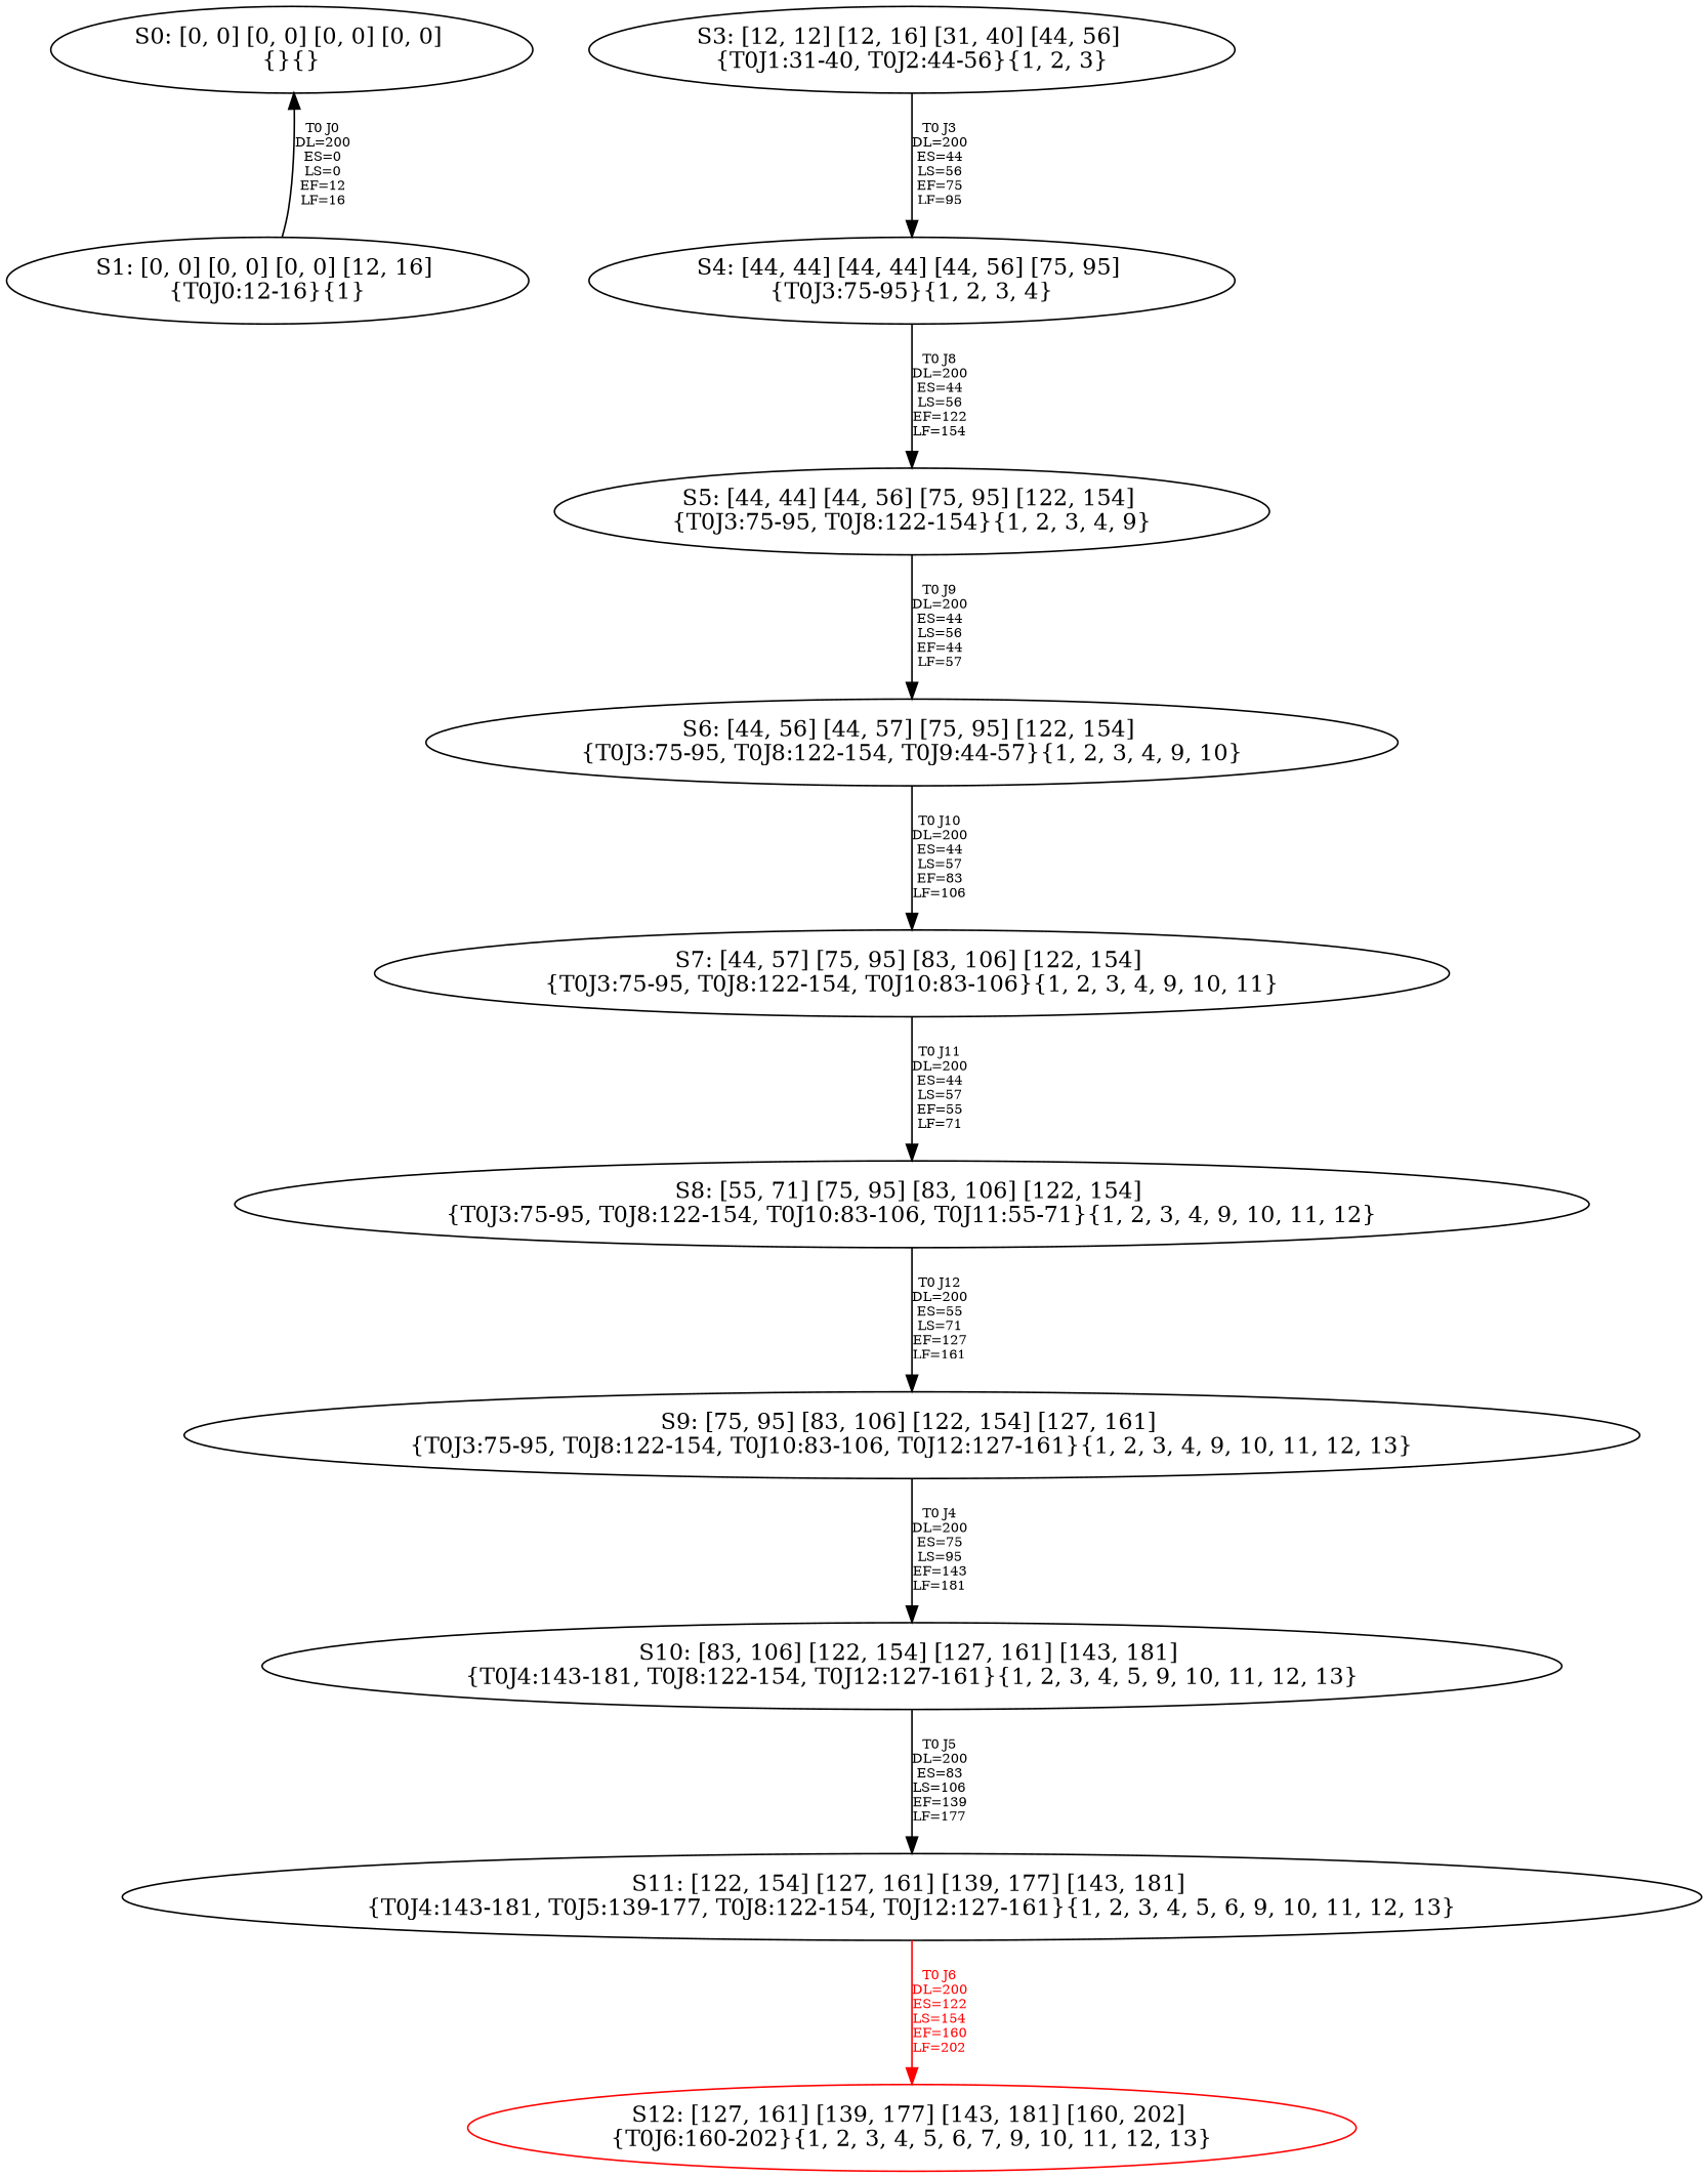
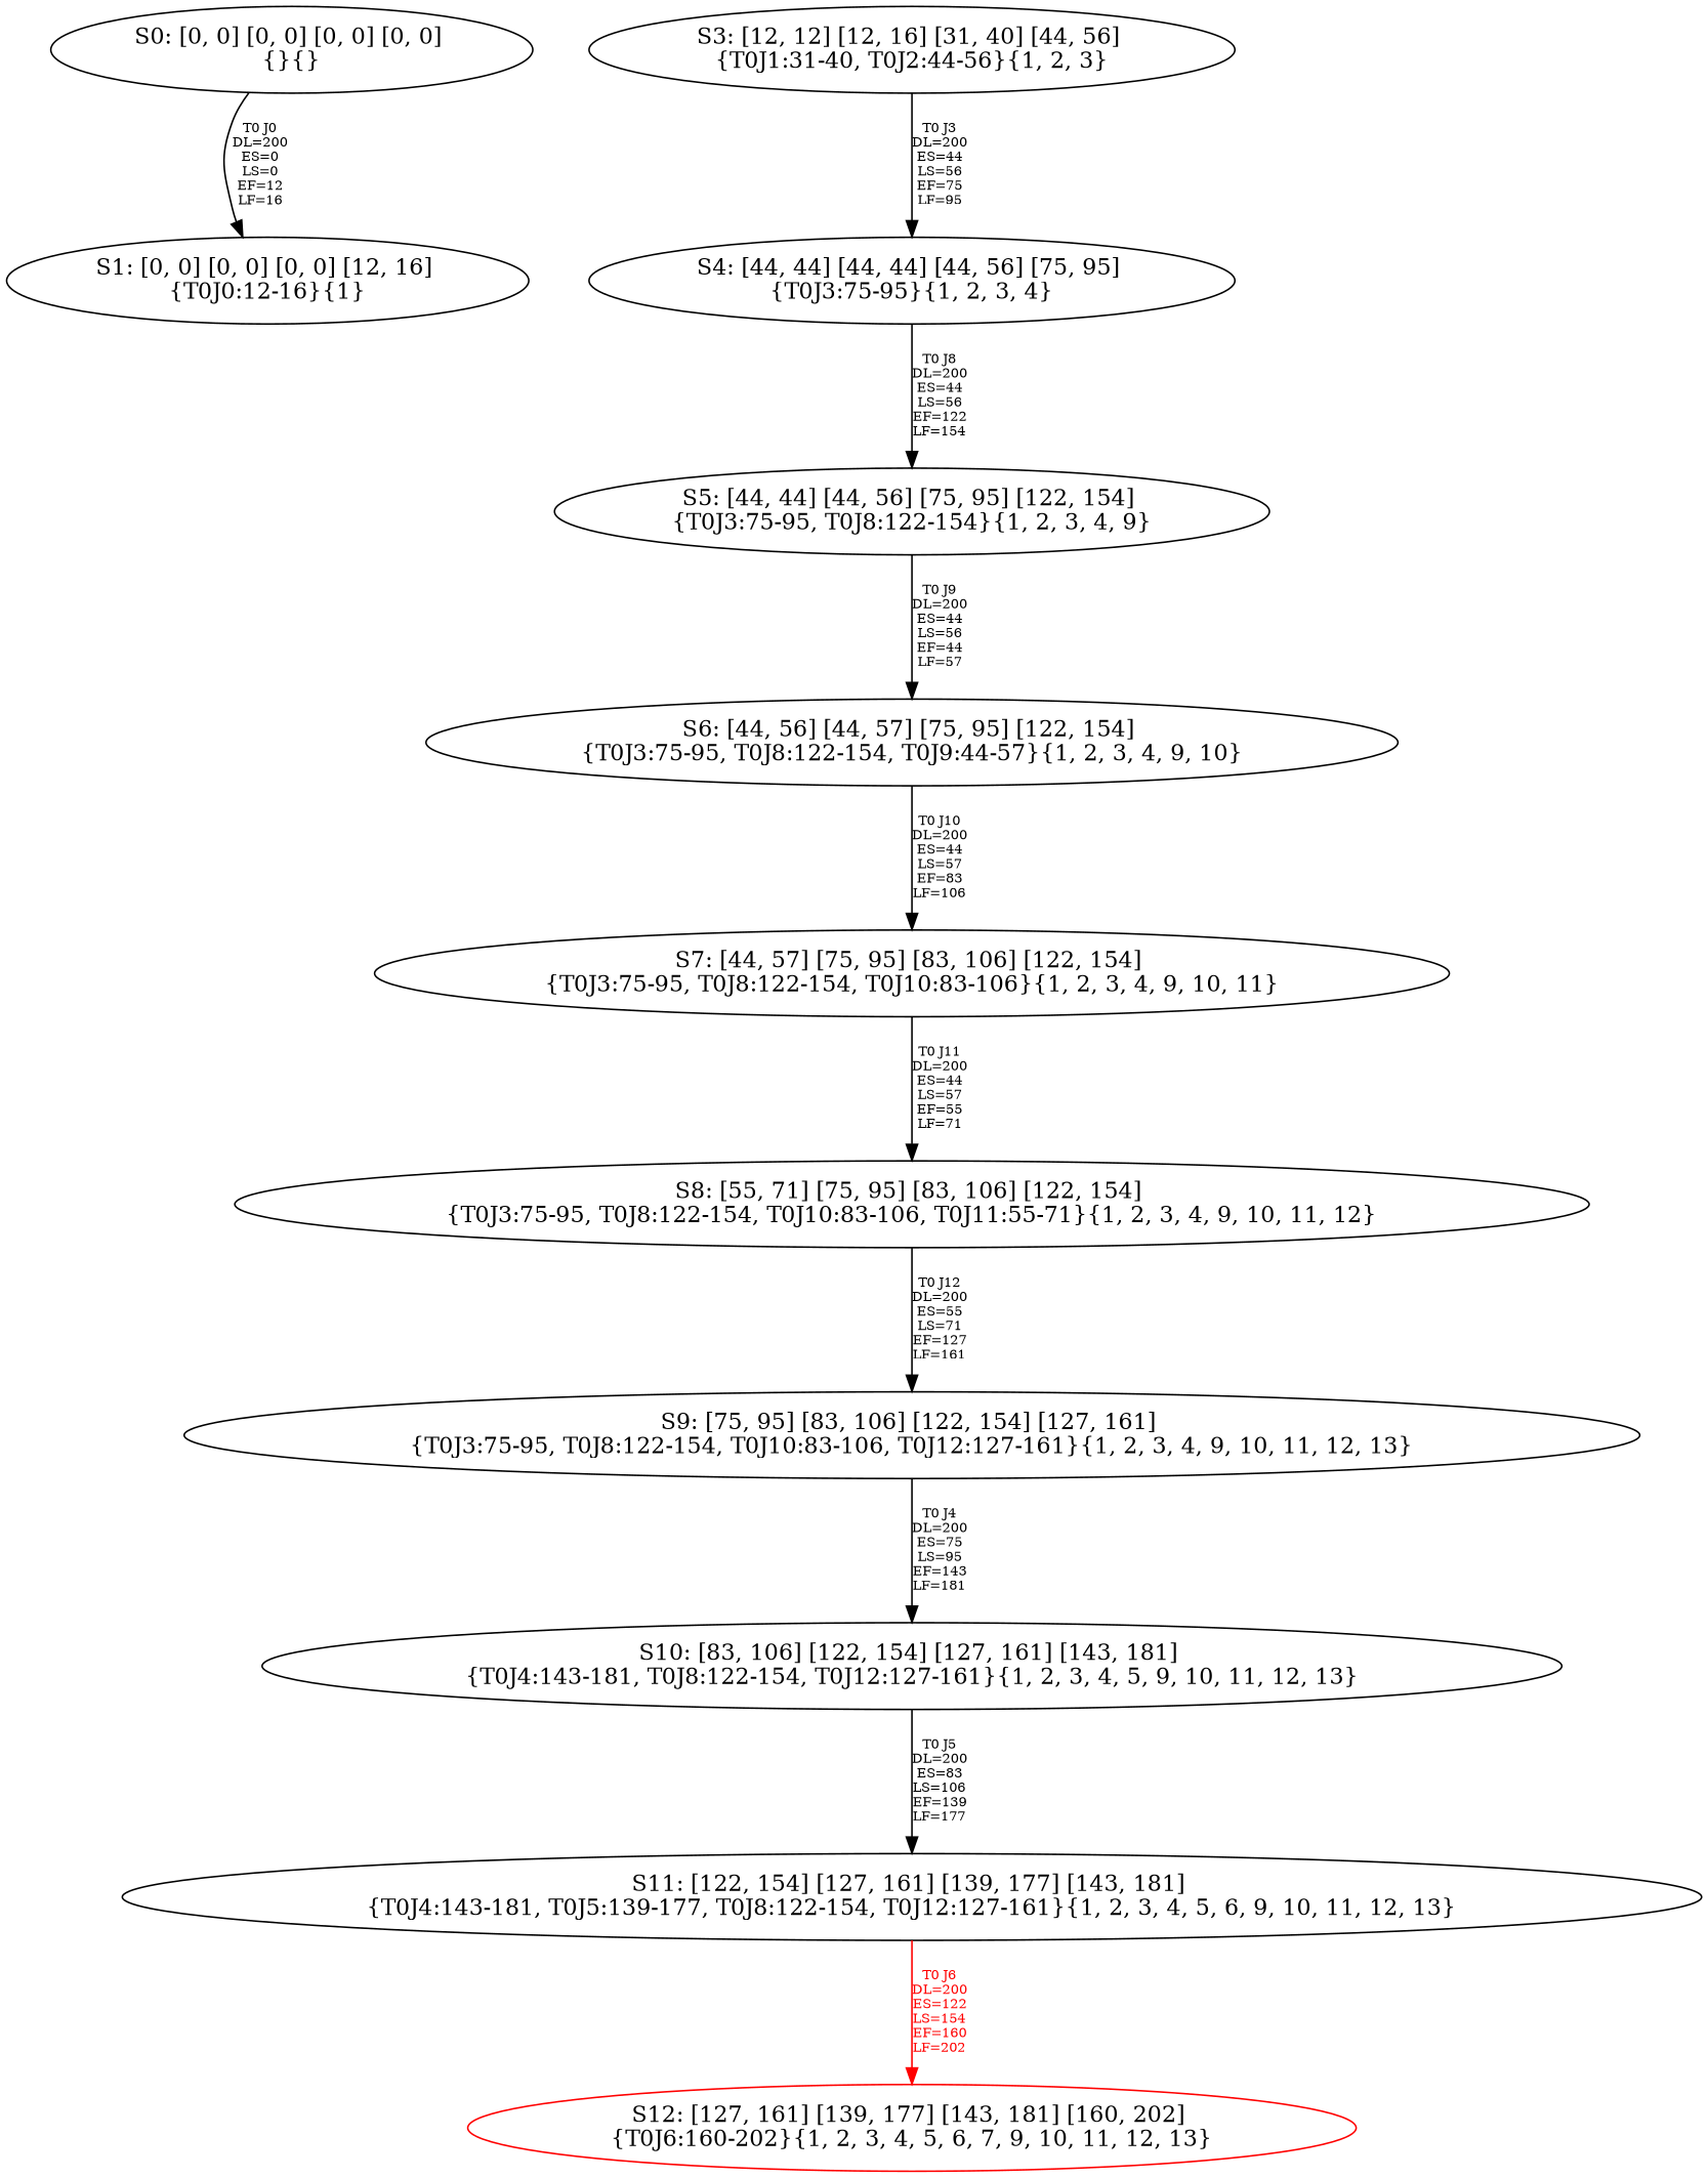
  digraph {
    edge [fontsize=8]
    n1 [label="S0: [0, 0] [0, 0] [0, 0] [0, 0] \n{}{}"]
    n2 [label="S1: [0, 0] [0, 0] [0, 0] [12, 16] \n{T0J0:12-16}{1}"]
    n3 [label="S3: [12, 12] [12, 16] [31, 40] [44, 56] \n{T0J1:31-40, T0J2:44-56}{1, 2, 3}"]
    n4 [label="S4: [44, 44] [44, 44] [44, 56] [75, 95] \n{T0J3:75-95}{1, 2, 3, 4}"]
    n5 [label="S5: [44, 44] [44, 56] [75, 95] [122, 154] \n{T0J3:75-95, T0J8:122-154}{1, 2, 3, 4, 9}"]
    n6 [label="S6: [44, 56] [44, 57] [75, 95] [122, 154] \n{T0J3:75-95, T0J8:122-154, T0J9:44-57}{1, 2, 3, 4, 9, 10}"]
    n7 [label="S7: [44, 57] [75, 95] [83, 106] [122, 154] \n{T0J3:75-95, T0J8:122-154, T0J10:83-106}{1, 2, 3, 4, 9, 10, 11}"]
    n8 [label="S8: [55, 71] [75, 95] [83, 106] [122, 154] \n{T0J3:75-95, T0J8:122-154, T0J10:83-106, T0J11:55-71}{1, 2, 3, 4, 9, 10, 11, 12}"]
    n9 [label="S9: [75, 95] [83, 106] [122, 154] [127, 161] \n{T0J3:75-95, T0J8:122-154, T0J10:83-106, T0J12:127-161}{1, 2, 3, 4, 9, 10, 11, 12, 13}"]
    n10 [label="S10: [83, 106] [122, 154] [127, 161] [143, 181] \n{T0J4:143-181, T0J8:122-154, T0J12:127-161}{1, 2, 3, 4, 5, 9, 10, 11, 12, 13}"]
    n11 [label="S11: [122, 154] [127, 161] [139, 177] [143, 181] \n{T0J4:143-181, T0J5:139-177, T0J8:122-154, T0J12:127-161}{1, 2, 3, 4, 5, 6, 9, 10, 11, 12, 13}"]
    n12 [color=Red label="S12: [127, 161] [139, 177] [143, 181] [160, 202] \n{T0J6:160-202}{1, 2, 3, 4, 5, 6, 7, 9, 10, 11, 12, 13}"]
-   n2 -> n1 [label="T0 J0\nDL=200\nES=0\nLS=0\nEF=12\nLF=16"]
+   n1 -> n2 [label="T0 J0\nDL=200\nES=0\nLS=0\nEF=12\nLF=16"]
    n3 -> n4 [label="T0 J3\nDL=200\nES=44\nLS=56\nEF=75\nLF=95"]
    n4 -> n5 [label="T0 J8\nDL=200\nES=44\nLS=56\nEF=122\nLF=154"]
    n5 -> n6 [label="T0 J9\nDL=200\nES=44\nLS=56\nEF=44\nLF=57"]
    n6 -> n7 [label="T0 J10\nDL=200\nES=44\nLS=57\nEF=83\nLF=106"]
    n7 -> n8 [label="T0 J11\nDL=200\nES=44\nLS=57\nEF=55\nLF=71"]
    n8 -> n9 [label="T0 J12\nDL=200\nES=55\nLS=71\nEF=127\nLF=161"]
    n9 -> n10 [label="T0 J4\nDL=200\nES=75\nLS=95\nEF=143\nLF=181"]
    n10 -> n11 [label="T0 J5\nDL=200\nES=83\nLS=106\nEF=139\nLF=177"]
    n11 -> n12 [color=Red fontcolor=Red label="T0 J6\nDL=200\nES=122\nLS=154\nEF=160\nLF=202"]
  }
